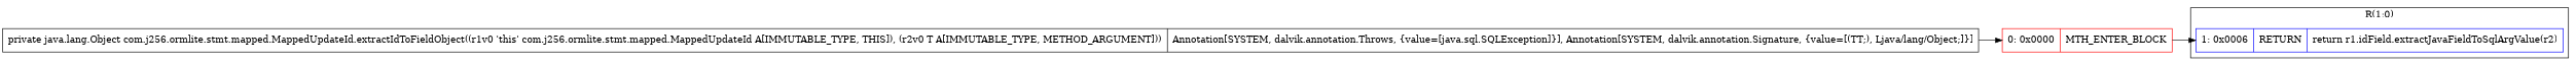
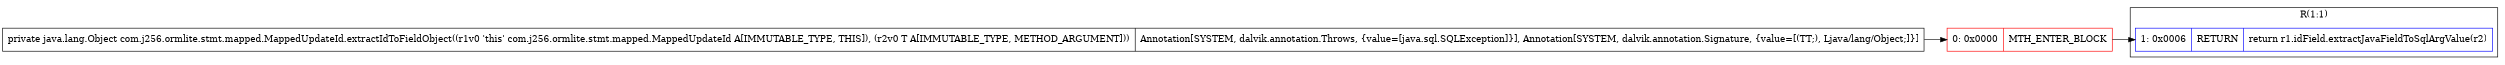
  digraph {
    rankdir=LR
    node [shape=record]
    n1 [color=blue label="{1\:\ 0x0006|RETURN\l|return r1.idField.extractJavaFieldToSqlArgValue(r2)\l}"]
    n2 [color=red label="{0\:\ 0x0000|MTH_ENTER_BLOCK\l}"]
    n3 [label="{private java.lang.Object com.j256.ormlite.stmt.mapped.MappedUpdateId.extractIdToFieldObject((r1v0 'this' com.j256.ormlite.stmt.mapped.MappedUpdateId A[IMMUTABLE_TYPE, THIS]), (r2v0 T A[IMMUTABLE_TYPE, METHOD_ARGUMENT]))  | Annotation[SYSTEM, dalvik.annotation.Throws, \{value=[java.sql.SQLException]\}], Annotation[SYSTEM, dalvik.annotation.Signature, \{value=[(TT;), Ljava\/lang\/Object;]\}]\l}"]
    subgraph cluster_1 {
-     label="R(1:0)"
+     label="R(1:1)"
      n1
    }
    n2 -> n1
    n3 -> n2
  }
